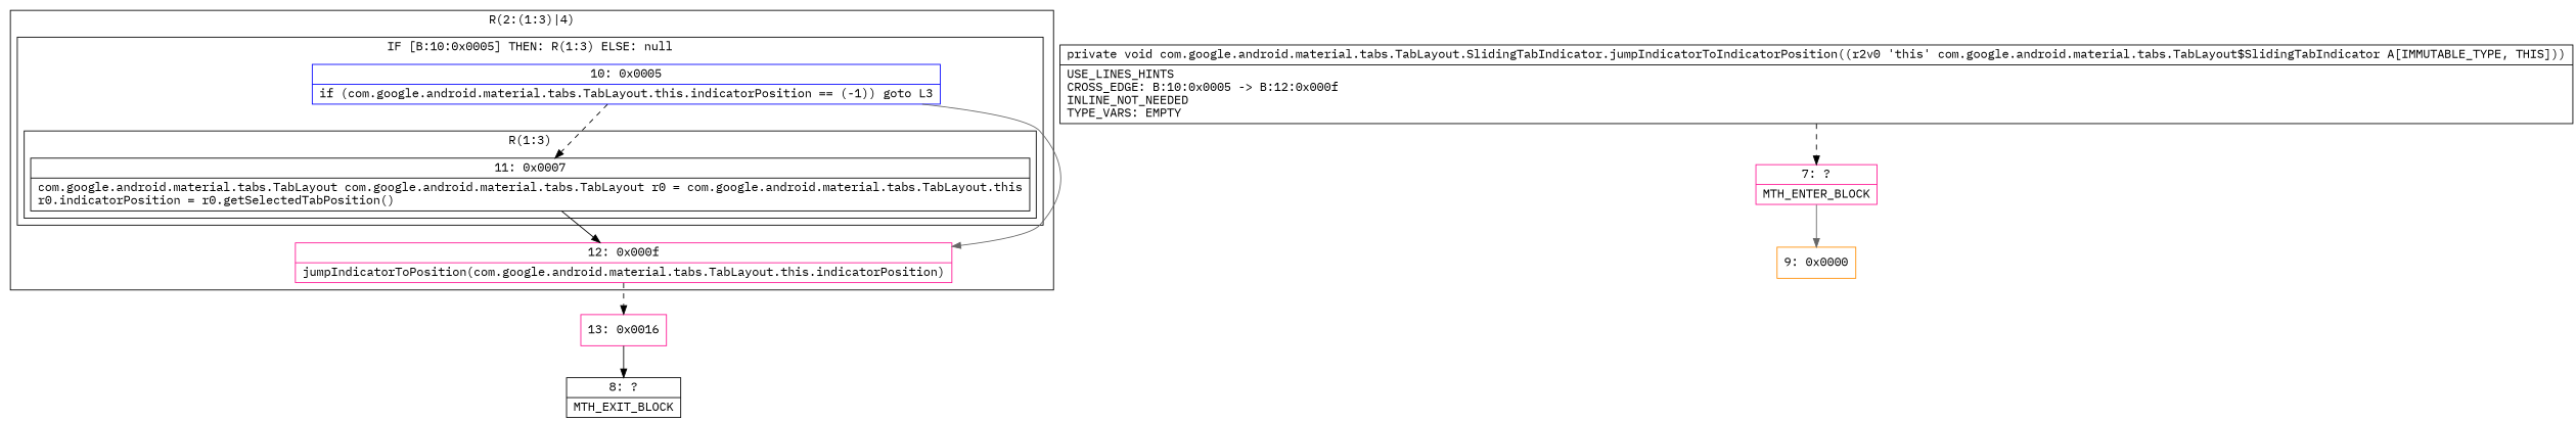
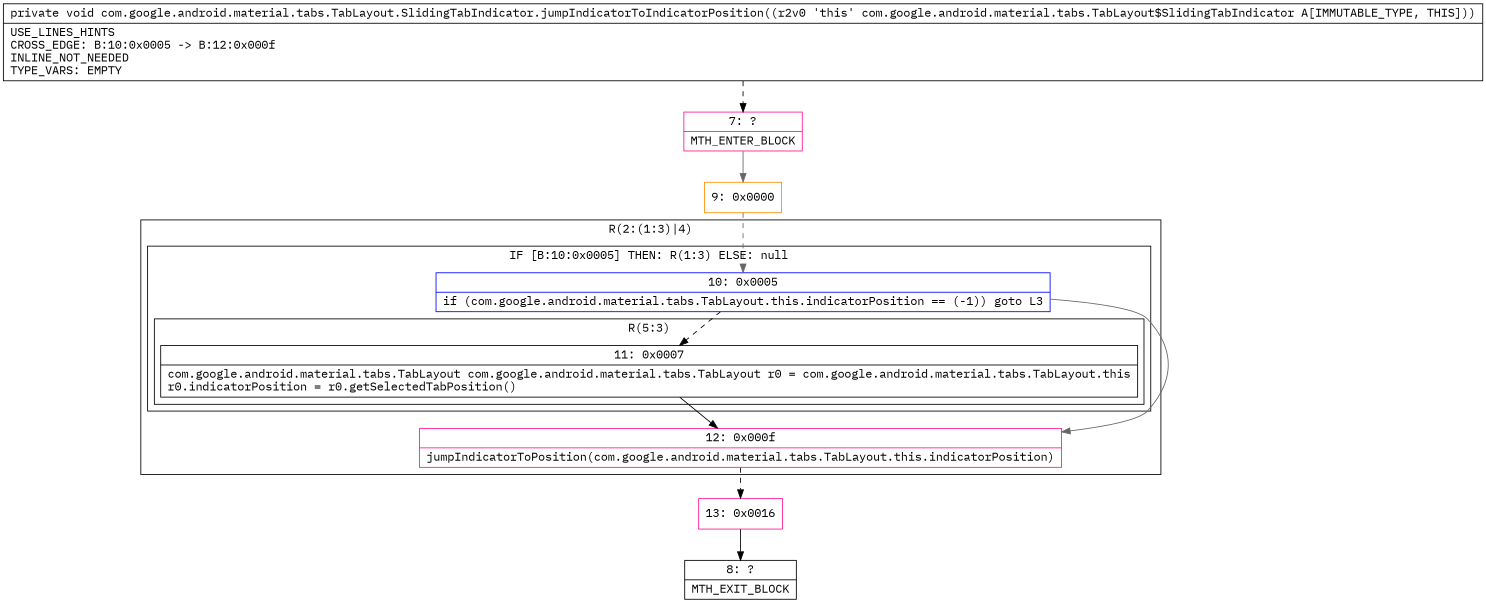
  digraph {
    fontname="IBM Plex Mono"
    node [color=black fontname="IBM Plex Mono" shape=record]
    edge [color=black fontname="IBM Plex Mono" style=solid]
    n1 [label="{11\:\ 0x0007|com.google.android.material.tabs.TabLayout com.google.android.material.tabs.TabLayout r0 = com.google.android.material.tabs.TabLayout.this\lr0.indicatorPosition = r0.getSelectedTabPosition()\l}"]
    n2 [color=blue label="{10\:\ 0x0005|if (com.google.android.material.tabs.TabLayout.this.indicatorPosition == (\-1)) goto L3\l}"]
    n3 [color=deeppink label="{12\:\ 0x000f|jumpIndicatorToPosition(com.google.android.material.tabs.TabLayout.this.indicatorPosition)\l}"]
    n4 [color=deeppink label="{13\:\ 0x0016}"]
    n5 [label="{8\:\ ?|MTH_EXIT_BLOCK\l}"]
    n6 [color=deeppink label="{7\:\ ?|MTH_ENTER_BLOCK\l}"]
    n7 [color=darkorange label="{9\:\ 0x0000}"]
    n8 [label="{private void com.google.android.material.tabs.TabLayout.SlidingTabIndicator.jumpIndicatorToIndicatorPosition((r2v0 'this' com.google.android.material.tabs.TabLayout$SlidingTabIndicator A[IMMUTABLE_TYPE, THIS]))  | USE_LINES_HINTS\lCROSS_EDGE: B:10:0x0005 \-\> B:12:0x000f\lINLINE_NOT_NEEDED\lTYPE_VARS: EMPTY\l}"]
    subgraph cluster_1 {
      label="R(2:(1:3)|4)"
      n3
      subgraph cluster_2 {
        label="IF [B:10:0x0005] THEN: R(1:3) ELSE: null"
        n2
        subgraph cluster_3 {
-         label="R(1:3)"
+         label="R(5:3)"
          n1
        }
      }
    }
    n1 -> n3
    n2 -> n1 [style=dashed]
    n2 -> n3 [color=gray40]
    n3 -> n4 [style=dashed]
    n4 -> n5
    n6 -> n7 [color=gray40]
+   n7 -> n2 [color=gray40 style=dashed]
    n8 -> n6 [style=dashed]
  }
